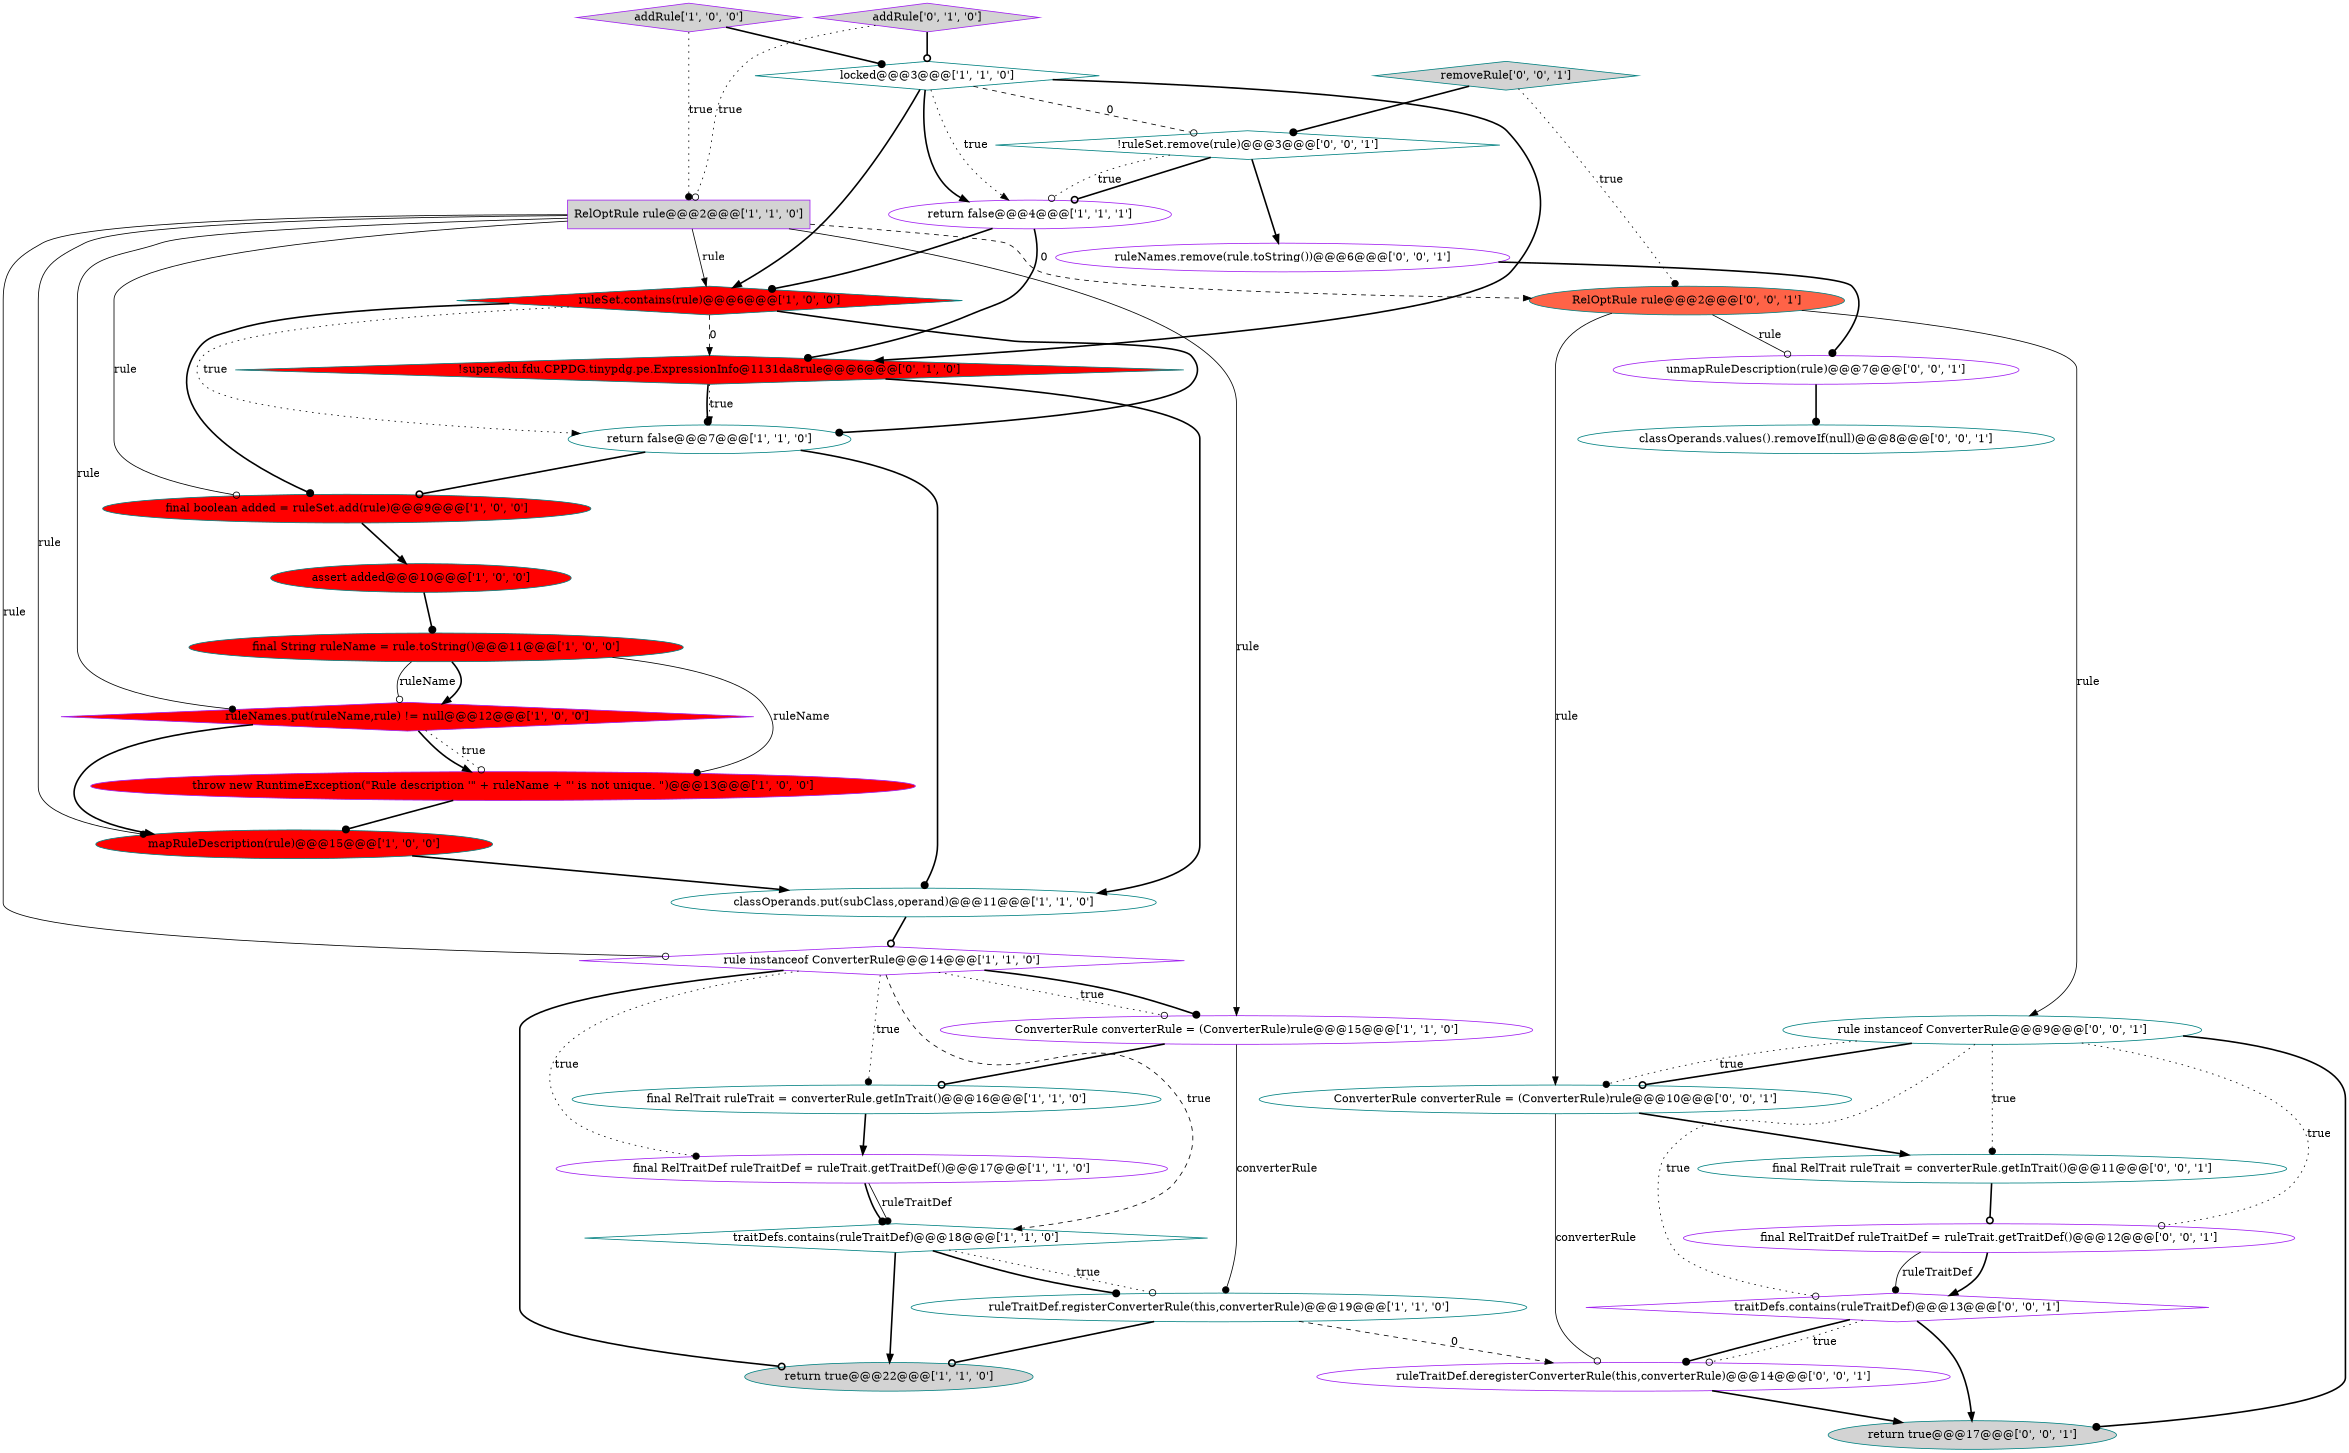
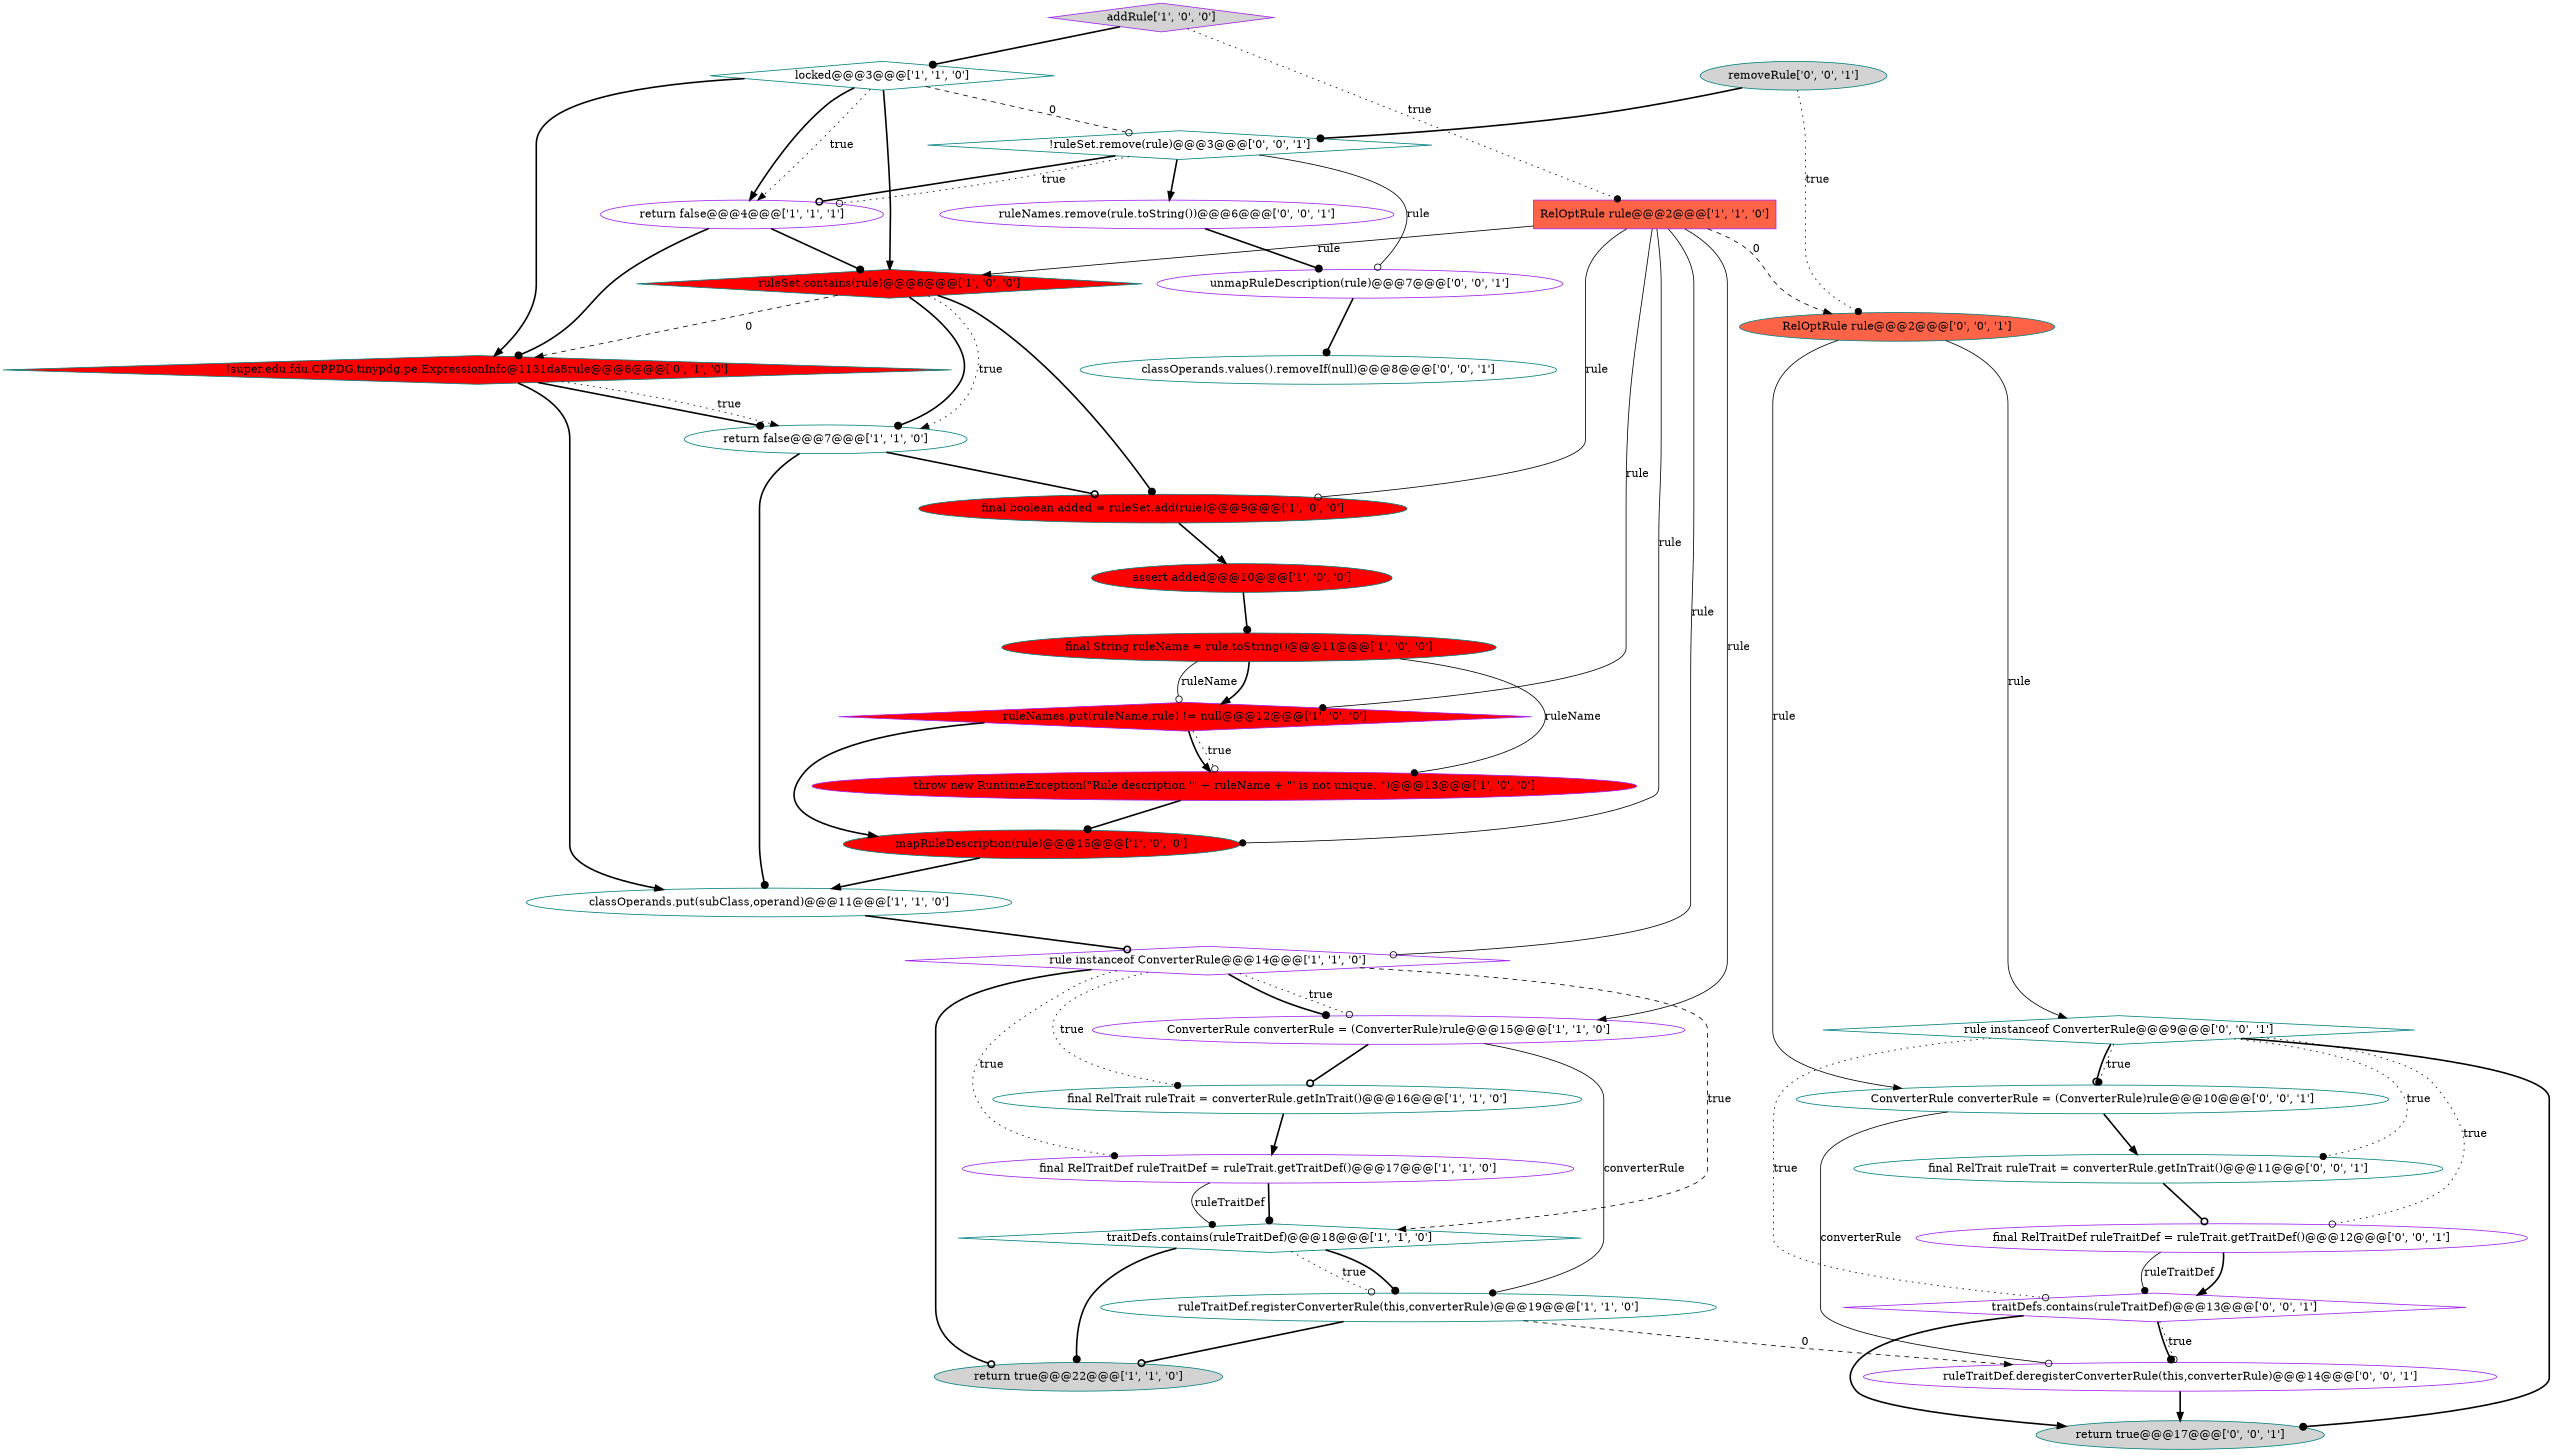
  digraph {
    node [color=teal fillcolor=white shape=ellipse style=filled]
    edge [arrowhead=dot style=bold]
    n1 [label="return false@@@7@@@['1', '1', '0']"]
    n2 [label="classOperands.put(subClass,operand)@@@11@@@['1', '1', '0']"]
    n3 [fillcolor=red label="final boolean added = ruleSet.add(rule)@@@9@@@['1', '0', '0']"]
    n4 [color=purple label="rule instanceof ConverterRule@@@14@@@['1', '1', '0']" shape=diamond]
    n5 [fillcolor=red label="assert added@@@10@@@['1', '0', '0']"]
    n6 [fillcolor=red label="mapRuleDescription(rule)@@@15@@@['1', '0', '0']"]
    n7 [label="final RelTrait ruleTrait = converterRule.getInTrait()@@@11@@@['0', '0', '1']"]
    n8 [color=purple label="final RelTraitDef ruleTraitDef = ruleTrait.getTraitDef()@@@12@@@['0', '0', '1']"]
    n9 [color=purple label="traitDefs.contains(ruleTraitDef)@@@13@@@['0', '0', '1']" shape=diamond]
    n10 [color=purple label="ruleTraitDef.deregisterConverterRule(this,converterRule)@@@14@@@['0', '0', '1']"]
    n11 [fillcolor=lightgray label="return true@@@17@@@['0', '0', '1']"]
    n12 [color=purple fillcolor=lightgray label="addRule['1', '0', '0']" shape=diamond]
-   n13 [color=purple fillcolor=lightgray label="RelOptRule rule@@@2@@@['1', '1', '0']" shape=box]
+   n13 [color=purple fillcolor=tomato label="RelOptRule rule@@@2@@@['1', '1', '0']" shape=box]
    n14 [label="locked@@@3@@@['1', '1', '0']" shape=diamond]
    n15 [fillcolor=tomato label="RelOptRule rule@@@2@@@['0', '0', '1']"]
    n16 [fillcolor=red label="ruleSet.contains(rule)@@@6@@@['1', '0', '0']" shape=diamond]
    n17 [color=purple fillcolor=red label="ruleNames.put(ruleName,rule) != null@@@12@@@['1', '0', '0']" shape=diamond]
    n18 [color=purple label="ConverterRule converterRule = (ConverterRule)rule@@@15@@@['1', '1', '0']"]
    n19 [fillcolor=red label="!super.edu.fdu.CPPDG.tinypdg.pe.ExpressionInfo@1131da8rule@@@6@@@['0', '1', '0']" shape=diamond]
    n20 [label="!ruleSet.remove(rule)@@@3@@@['0', '0', '1']" shape=diamond]
    n21 [color=purple label="return false@@@4@@@['1', '1', '1']"]
    n22 [color=purple label="ruleNames.remove(rule.toString())@@@6@@@['0', '0', '1']"]
    n23 [color=purple label="unmapRuleDescription(rule)@@@7@@@['0', '0', '1']"]
    n24 [label="classOperands.values().removeIf(null)@@@8@@@['0', '0', '1']"]
-   n25 [fillcolor=lightgray label="removeRule['0', '0', '1']" shape=diamond]
+   n25 [fillcolor=lightgray label="removeRule['0', '0', '1']"]
    n26 [label="ConverterRule converterRule = (ConverterRule)rule@@@10@@@['0', '0', '1']"]
-   n27 [label="rule instanceof ConverterRule@@@9@@@['0', '0', '1']"]
+   n27 [label="rule instanceof ConverterRule@@@9@@@['0', '0', '1']" shape=diamond]
    n28 [label="final RelTrait ruleTrait = converterRule.getInTrait()@@@16@@@['1', '1', '0']"]
    n29 [color=purple label="final RelTraitDef ruleTraitDef = ruleTrait.getTraitDef()@@@17@@@['1', '1', '0']"]
    n30 [label="traitDefs.contains(ruleTraitDef)@@@18@@@['1', '1', '0']" shape=diamond]
    n31 [fillcolor=lightgray label="return true@@@22@@@['1', '1', '0']"]
    n32 [label="ruleTraitDef.registerConverterRule(this,converterRule)@@@19@@@['1', '1', '0']"]
-   n33 [color=purple fillcolor=lightgray label="addRule['0', '1', '0']" shape=diamond]
    n34 [color=purple fillcolor=red label="throw new RuntimeException(\"Rule description '\" + ruleName + \"' is not unique. \")@@@13@@@['1', '0', '0']"]
    n35 [fillcolor=red label="final String ruleName = rule.toString()@@@11@@@['1', '0', '0']"]
    n1 -> n2
    n1 -> n3 [arrowhead=odot]
    n2 -> n4 [arrowhead=odot]
    n3 -> n5 [arrowhead=normal]
    n4 -> n18 [arrowhead=odot label=true style=dotted]
    n4 -> n18
    n4 -> n28 [label=true style=dotted]
    n4 -> n29 [label=true style=dotted]
    n4 -> n30 [arrowhead=normal label=true style=dashed]
    n4 -> n31 [arrowhead=odot]
    n5 -> n35
    n6 -> n2 [arrowhead=normal]
    n7 -> n8 [arrowhead=odot]
    n8 -> n9 [arrowhead=normal]
    n8 -> n9 [label=ruleTraitDef style=solid]
    n9 -> n10
    n9 -> n10 [arrowhead=odot label=true style=dotted]
    n9 -> n11 [arrowhead=normal]
    n10 -> n11 [arrowhead=normal]
    n12 -> n13 [label=true style=dotted]
    n12 -> n14
    n13 -> n3 [arrowhead=odot label=rule style=solid]
    n13 -> n4 [arrowhead=odot label=rule style=solid]
    n13 -> n6 [label=rule style=solid]
    n13 -> n15 [arrowhead=normal label=0 style=dashed]
    n13 -> n16 [arrowhead=normal label=rule style=solid]
    n13 -> n17 [label=rule style=solid]
    n13 -> n18 [arrowhead=normal label=rule style=solid]
    n14 -> n16 [arrowhead=normal]
    n14 -> n19 [arrowhead=normal]
    n14 -> n20 [arrowhead=odot label=0 style=dashed]
    n14 -> n21 [arrowhead=normal]
    n14 -> n21 [arrowhead=normal label=true style=dotted]
-   n15 -> n23 [arrowhead=odot label=rule style=solid]
+   n20 -> n23 [arrowhead=odot label=rule style=solid]
    n15 -> n26 [arrowhead=normal label=rule style=solid]
    n15 -> n27 [arrowhead=normal label=rule style=solid]
    n16 -> n1
    n16 -> n1 [arrowhead=normal label=true style=dotted]
    n16 -> n3
    n16 -> n19 [arrowhead=normal label=0 style=dashed]
    n17 -> n6 [arrowhead=normal]
    n17 -> n34 [arrowhead=odot label=true style=dotted]
    n17 -> n34 [arrowhead=normal]
    n18 -> n28 [arrowhead=odot]
    n18 -> n32 [label=converterRule style=solid]
    n19 -> n1
    n19 -> n1 [arrowhead=normal label=true style=dotted]
    n19 -> n2 [arrowhead=normal]
    n20 -> n21 [arrowhead=odot]
    n20 -> n21 [arrowhead=odot label=true style=dotted]
    n20 -> n22 [arrowhead=normal]
    n21 -> n16
    n21 -> n19
    n22 -> n23
    n23 -> n24
    n25 -> n15 [label=true style=dotted]
    n25 -> n20
    n26 -> n7 [arrowhead=normal]
    n26 -> n10 [arrowhead=odot label=converterRule style=solid]
    n27 -> n7 [label=true style=dotted]
    n27 -> n8 [arrowhead=odot label=true style=dotted]
    n27 -> n9 [arrowhead=odot label=true style=dotted]
    n27 -> n11
    n27 -> n26 [arrowhead=odot]
    n27 -> n26 [label=true style=dotted]
    n28 -> n29 [arrowhead=normal]
    n29 -> n30
    n29 -> n30 [label=ruleTraitDef style=solid]
-   n30 -> n31 [arrowhead=normal]
+   n30 -> n31
    n30 -> n32 [arrowhead=odot label=true style=dotted]
    n30 -> n32
    n32 -> n10 [arrowhead=normal label=0 style=dashed]
    n32 -> n31 [arrowhead=odot]
-   n33 -> n13 [arrowhead=odot label=true style=dotted]
-   n33 -> n14 [arrowhead=odot]
    n34 -> n6
    n35 -> n17 [arrowhead=normal]
    n35 -> n17 [arrowhead=odot label=ruleName style=solid]
    n35 -> n34 [label=ruleName style=solid]
  }
